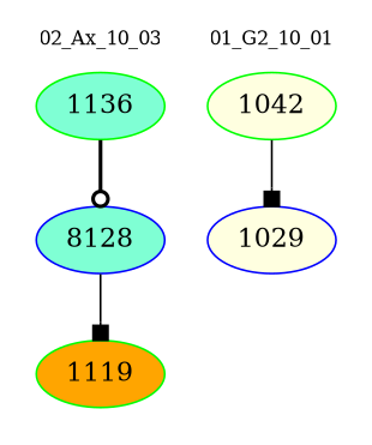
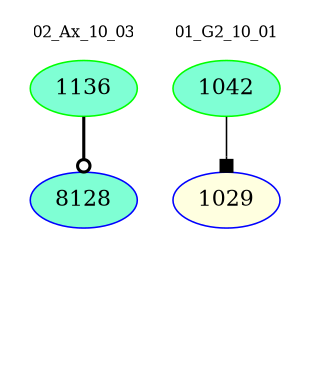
  digraph {
    node [color=green fillcolor=aquamarine style=filled]
    edge [arrowhead=box color=black style=solid]
    n1 [label=1136]
    n2 [color=blue label=8128]
-   n3 [fillcolor=orange label=1119]
-   n4 [fillcolor=lightyellow label=1042]
+   n4 [label=1042]
    n5 [color=blue fillcolor=lightyellow label=1029]
    subgraph cluster_1 {
      color=white
      fontsize=10
      label="02_Ax_10_03"
      n1
      n2
-     n3
    }
    subgraph cluster_2 {
      color=white
      fontsize=10
      label="01_G2_10_01"
      n4
      n5
    }
    n1 -> n2 [arrowhead=odot style=bold]
-   n2 -> n3
    n4 -> n5
  }
